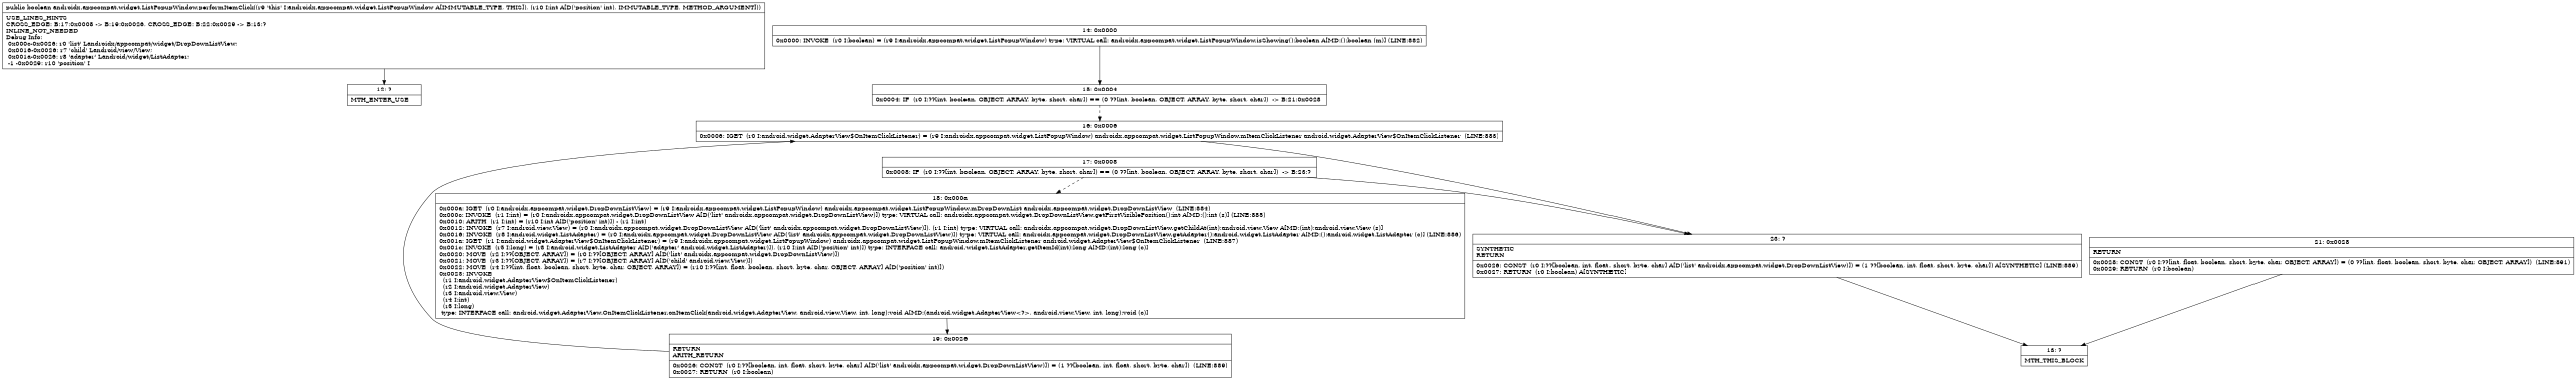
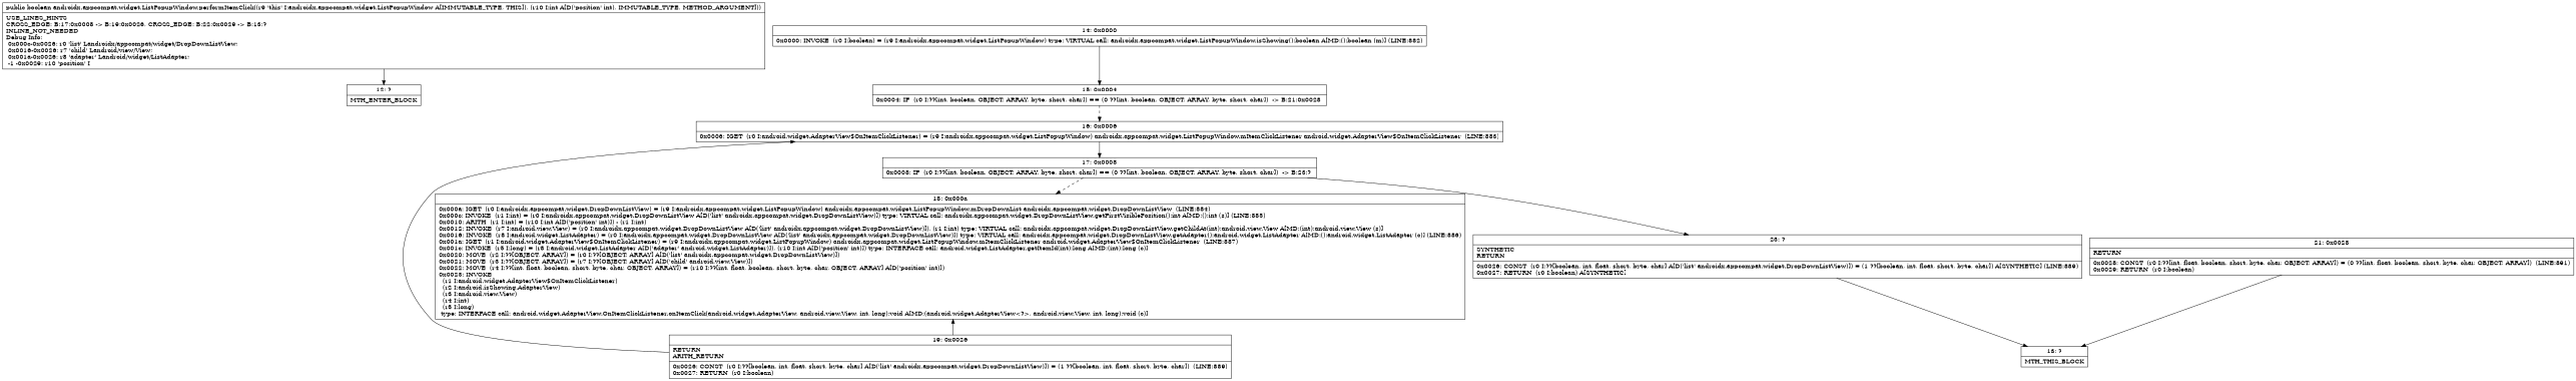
  digraph {
    node [shape=record]
-   n1 [label="{12\:\ ?|MTH_ENTER_USE\l}"]
+   n1 [label="{12\:\ ?|MTH_ENTER_BLOCK\l}"]
    n2 [label="{14\:\ 0x0000|0x0000: INVOKE  (r0 I:boolean) = (r9 I:androidx.appcompat.widget.ListPopupWindow) type: VIRTUAL call: androidx.appcompat.widget.ListPopupWindow.isShowing():boolean A[MD:():boolean (m)] (LINE:882)\l}"]
    n3 [label="{15\:\ 0x0004|0x0004: IF  (r0 I:??[int, boolean, OBJECT, ARRAY, byte, short, char]) == (0 ??[int, boolean, OBJECT, ARRAY, byte, short, char])  \-\> B:21:0x0028 \l}"]
    n4 [label="{16\:\ 0x0006|0x0006: IGET  (r0 I:android.widget.AdapterView$OnItemClickListener) = (r9 I:androidx.appcompat.widget.ListPopupWindow) androidx.appcompat.widget.ListPopupWindow.mItemClickListener android.widget.AdapterView$OnItemClickListener  (LINE:883)\l}"]
    n5 [label="{17\:\ 0x0008|0x0008: IF  (r0 I:??[int, boolean, OBJECT, ARRAY, byte, short, char]) == (0 ??[int, boolean, OBJECT, ARRAY, byte, short, char])  \-\> B:23:? \l}"]
    n6 [label="{21\:\ 0x0028|RETURN\l|0x0028: CONST  (r0 I:??[int, float, boolean, short, byte, char, OBJECT, ARRAY]) = (0 ??[int, float, boolean, short, byte, char, OBJECT, ARRAY])  (LINE:891)\l0x0029: RETURN  (r0 I:boolean) \l}"]
    n7 [label="{13\:\ ?|MTH_THIS_BLOCK\l}"]
-   n8 [label="{18\:\ 0x000a|0x000a: IGET  (r0 I:androidx.appcompat.widget.DropDownListView) = (r9 I:androidx.appcompat.widget.ListPopupWindow) androidx.appcompat.widget.ListPopupWindow.mDropDownList androidx.appcompat.widget.DropDownListView  (LINE:884)\l0x000c: INVOKE  (r1 I:int) = (r0 I:androidx.appcompat.widget.DropDownListView A[D('list' androidx.appcompat.widget.DropDownListView)]) type: VIRTUAL call: androidx.appcompat.widget.DropDownListView.getFirstVisiblePosition():int A[MD:():int (s)] (LINE:885)\l0x0010: ARITH  (r1 I:int) = (r10 I:int A[D('position' int)]) \- (r1 I:int) \l0x0012: INVOKE  (r7 I:android.view.View) = (r0 I:androidx.appcompat.widget.DropDownListView A[D('list' androidx.appcompat.widget.DropDownListView)]), (r1 I:int) type: VIRTUAL call: androidx.appcompat.widget.DropDownListView.getChildAt(int):android.view.View A[MD:(int):android.view.View (s)]\l0x0016: INVOKE  (r8 I:android.widget.ListAdapter) = (r0 I:androidx.appcompat.widget.DropDownListView A[D('list' androidx.appcompat.widget.DropDownListView)]) type: VIRTUAL call: androidx.appcompat.widget.DropDownListView.getAdapter():android.widget.ListAdapter A[MD:():android.widget.ListAdapter (c)] (LINE:886)\l0x001a: IGET  (r1 I:android.widget.AdapterView$OnItemClickListener) = (r9 I:androidx.appcompat.widget.ListPopupWindow) androidx.appcompat.widget.ListPopupWindow.mItemClickListener android.widget.AdapterView$OnItemClickListener  (LINE:887)\l0x001c: INVOKE  (r5 I:long) = (r8 I:android.widget.ListAdapter A[D('adapter' android.widget.ListAdapter)]), (r10 I:int A[D('position' int)]) type: INTERFACE call: android.widget.ListAdapter.getItemId(int):long A[MD:(int):long (c)]\l0x0020: MOVE  (r2 I:??[OBJECT, ARRAY]) = (r0 I:??[OBJECT, ARRAY] A[D('list' androidx.appcompat.widget.DropDownListView)]) \l0x0021: MOVE  (r3 I:??[OBJECT, ARRAY]) = (r7 I:??[OBJECT, ARRAY] A[D('child' android.view.View)]) \l0x0022: MOVE  (r4 I:??[int, float, boolean, short, byte, char, OBJECT, ARRAY]) = (r10 I:??[int, float, boolean, short, byte, char, OBJECT, ARRAY] A[D('position' int)]) \l0x0023: INVOKE  \l  (r1 I:android.widget.AdapterView$OnItemClickListener)\l  (r2 I:android.widget.AdapterView)\l  (r3 I:android.view.View)\l  (r4 I:int)\l  (r5 I:long)\l type: INTERFACE call: android.widget.AdapterView.OnItemClickListener.onItemClick(android.widget.AdapterView, android.view.View, int, long):void A[MD:(android.widget.AdapterView\<?\>, android.view.View, int, long):void (c)]\l}"]
+   n8 [label="{18\:\ 0x000a|0x000a: IGET  (r0 I:androidx.appcompat.widget.DropDownListView) = (r9 I:androidx.appcompat.widget.ListPopupWindow) androidx.appcompat.widget.ListPopupWindow.mDropDownList androidx.appcompat.widget.DropDownListView  (LINE:884)\l0x000c: INVOKE  (r1 I:int) = (r0 I:androidx.appcompat.widget.DropDownListView A[D('list' androidx.appcompat.widget.DropDownListView)]) type: VIRTUAL call: androidx.appcompat.widget.DropDownListView.getFirstVisiblePosition():int A[MD:():int (s)] (LINE:885)\l0x0010: ARITH  (r1 I:int) = (r10 I:int A[D('position' int)]) \- (r1 I:int) \l0x0012: INVOKE  (r7 I:android.view.View) = (r0 I:androidx.appcompat.widget.DropDownListView A[D('list' androidx.appcompat.widget.DropDownListView)]), (r1 I:int) type: VIRTUAL call: androidx.appcompat.widget.DropDownListView.getChildAt(int):android.view.View A[MD:(int):android.view.View (s)]\l0x0016: INVOKE  (r8 I:android.widget.ListAdapter) = (r0 I:androidx.appcompat.widget.DropDownListView A[D('list' androidx.appcompat.widget.DropDownListView)]) type: VIRTUAL call: androidx.appcompat.widget.DropDownListView.getAdapter():android.widget.ListAdapter A[MD:():android.widget.ListAdapter (c)] (LINE:886)\l0x001a: IGET  (r1 I:android.widget.AdapterView$OnItemClickListener) = (r9 I:androidx.appcompat.widget.ListPopupWindow) androidx.appcompat.widget.ListPopupWindow.mItemClickListener android.widget.AdapterView$OnItemClickListener  (LINE:887)\l0x001c: INVOKE  (r5 I:long) = (r8 I:android.widget.ListAdapter A[D('adapter' android.widget.ListAdapter)]), (r10 I:int A[D('position' int)]) type: INTERFACE call: android.widget.ListAdapter.getItemId(int):long A[MD:(int):long (c)]\l0x0020: MOVE  (r2 I:??[OBJECT, ARRAY]) = (r0 I:??[OBJECT, ARRAY] A[D('list' androidx.appcompat.widget.DropDownListView)]) \l0x0021: MOVE  (r3 I:??[OBJECT, ARRAY]) = (r7 I:??[OBJECT, ARRAY] A[D('child' android.view.View)]) \l0x0022: MOVE  (r4 I:??[int, float, boolean, short, byte, char, OBJECT, ARRAY]) = (r10 I:??[int, float, boolean, short, byte, char, OBJECT, ARRAY] A[D('position' int)]) \l0x0023: INVOKE  \l  (r1 I:android.widget.AdapterView$OnItemClickListener)\l  (r2 I:android.isShowing.AdapterView)\l  (r3 I:android.view.View)\l  (r4 I:int)\l  (r5 I:long)\l type: INTERFACE call: android.widget.AdapterView.OnItemClickListener.onItemClick(android.widget.AdapterView, android.view.View, int, long):void A[MD:(android.widget.AdapterView\<?\>, android.view.View, int, long):void (c)]\l}"]
    n9 [label="{23\:\ ?|SYNTHETIC\lRETURN\l|0x0026: CONST  (r0 I:??[boolean, int, float, short, byte, char] A[D('list' androidx.appcompat.widget.DropDownListView)]) = (1 ??[boolean, int, float, short, byte, char]) A[SYNTHETIC] (LINE:889)\l0x0027: RETURN  (r0 I:boolean) A[SYNTHETIC]\l}"]
    n10 [label="{19\:\ 0x0026|RETURN\lARITH_RETURN\l|0x0026: CONST  (r0 I:??[boolean, int, float, short, byte, char] A[D('list' androidx.appcompat.widget.DropDownListView)]) = (1 ??[boolean, int, float, short, byte, char])  (LINE:889)\l0x0027: RETURN  (r0 I:boolean) \l}"]
    n11 [label="{public boolean androidx.appcompat.widget.ListPopupWindow.performItemClick((r9 'this' I:androidx.appcompat.widget.ListPopupWindow A[IMMUTABLE_TYPE, THIS]), (r10 I:int A[D('position' int), IMMUTABLE_TYPE, METHOD_ARGUMENT]))  | USE_LINES_HINTS\lCROSS_EDGE: B:17:0x0008 \-\> B:19:0x0026, CROSS_EDGE: B:22:0x0029 \-\> B:13:?\lINLINE_NOT_NEEDED\lDebug Info:\l  0x000c\-0x0026: r0 'list' Landroidx\/appcompat\/widget\/DropDownListView;\l  0x0016\-0x0026: r7 'child' Landroid\/view\/View;\l  0x001a\-0x0026: r8 'adapter' Landroid\/widget\/ListAdapter;\l  \-1 \-0x0029: r10 'position' I\l}"]
    n2 -> n3
    n3 -> n4 [style=dashed]
-   n4 -> n9
+   n4 -> n5
    n5 -> n8 [style=dashed]
    n5 -> n9
    n6 -> n7
-   n8 -> n10
+   n10 -> n8
    n9 -> n7
    n10 -> n4
    n11 -> n1
  }
